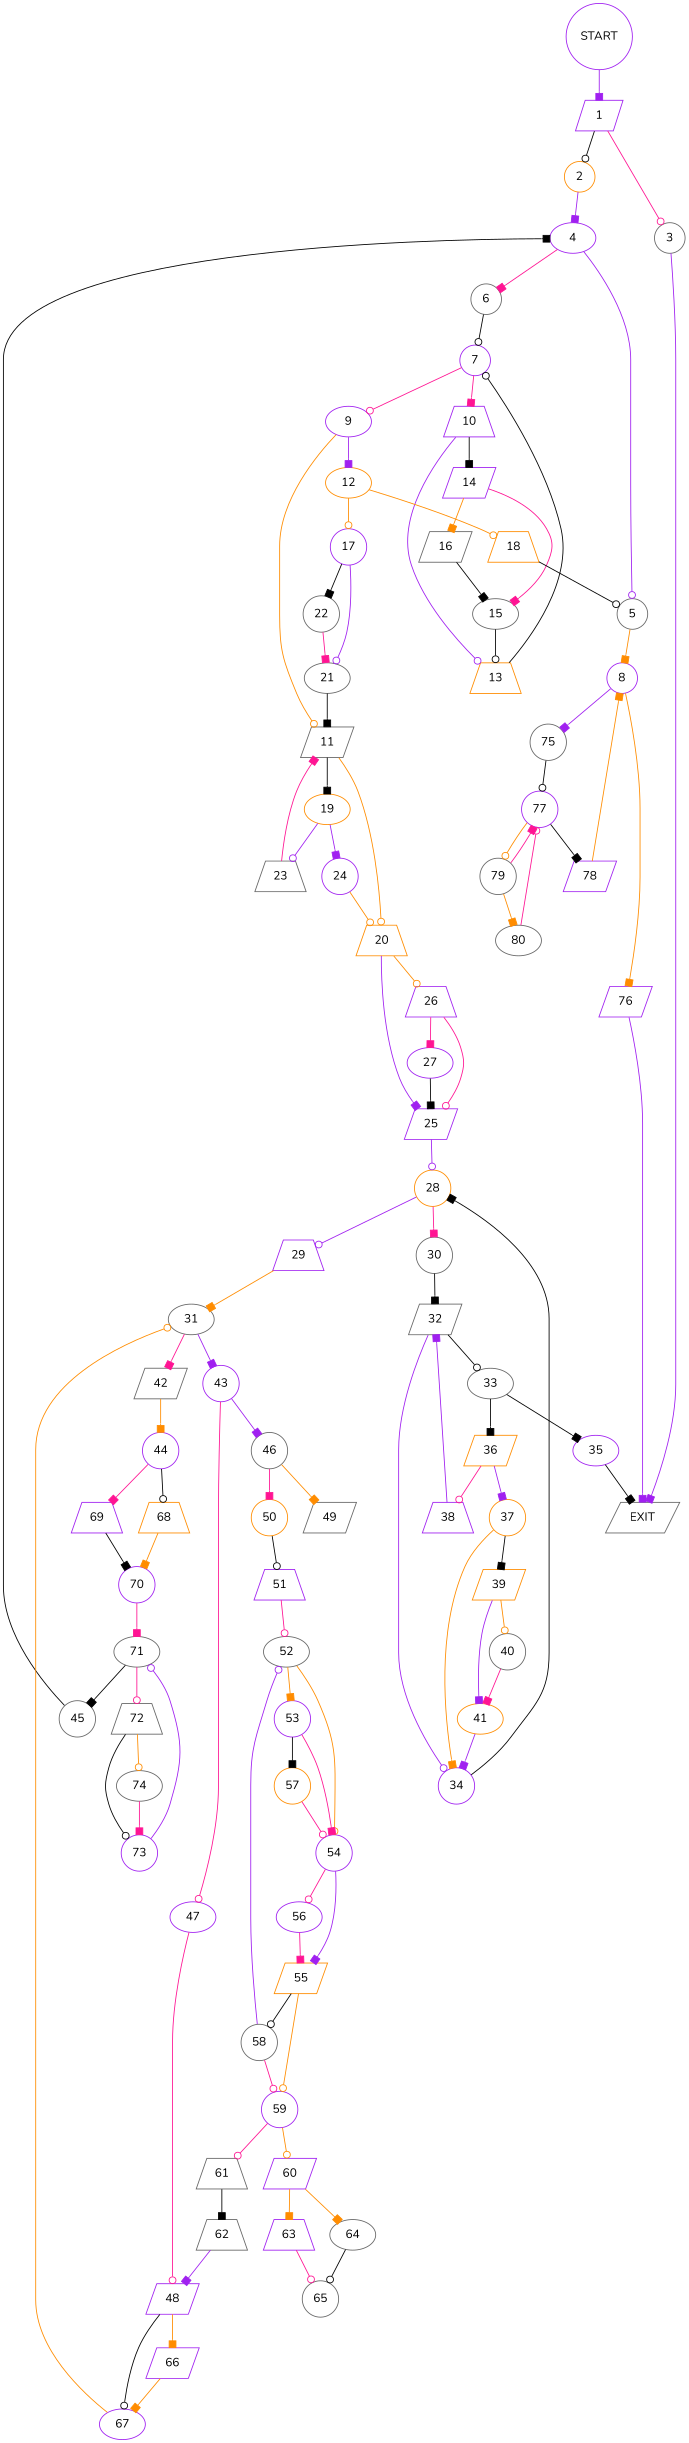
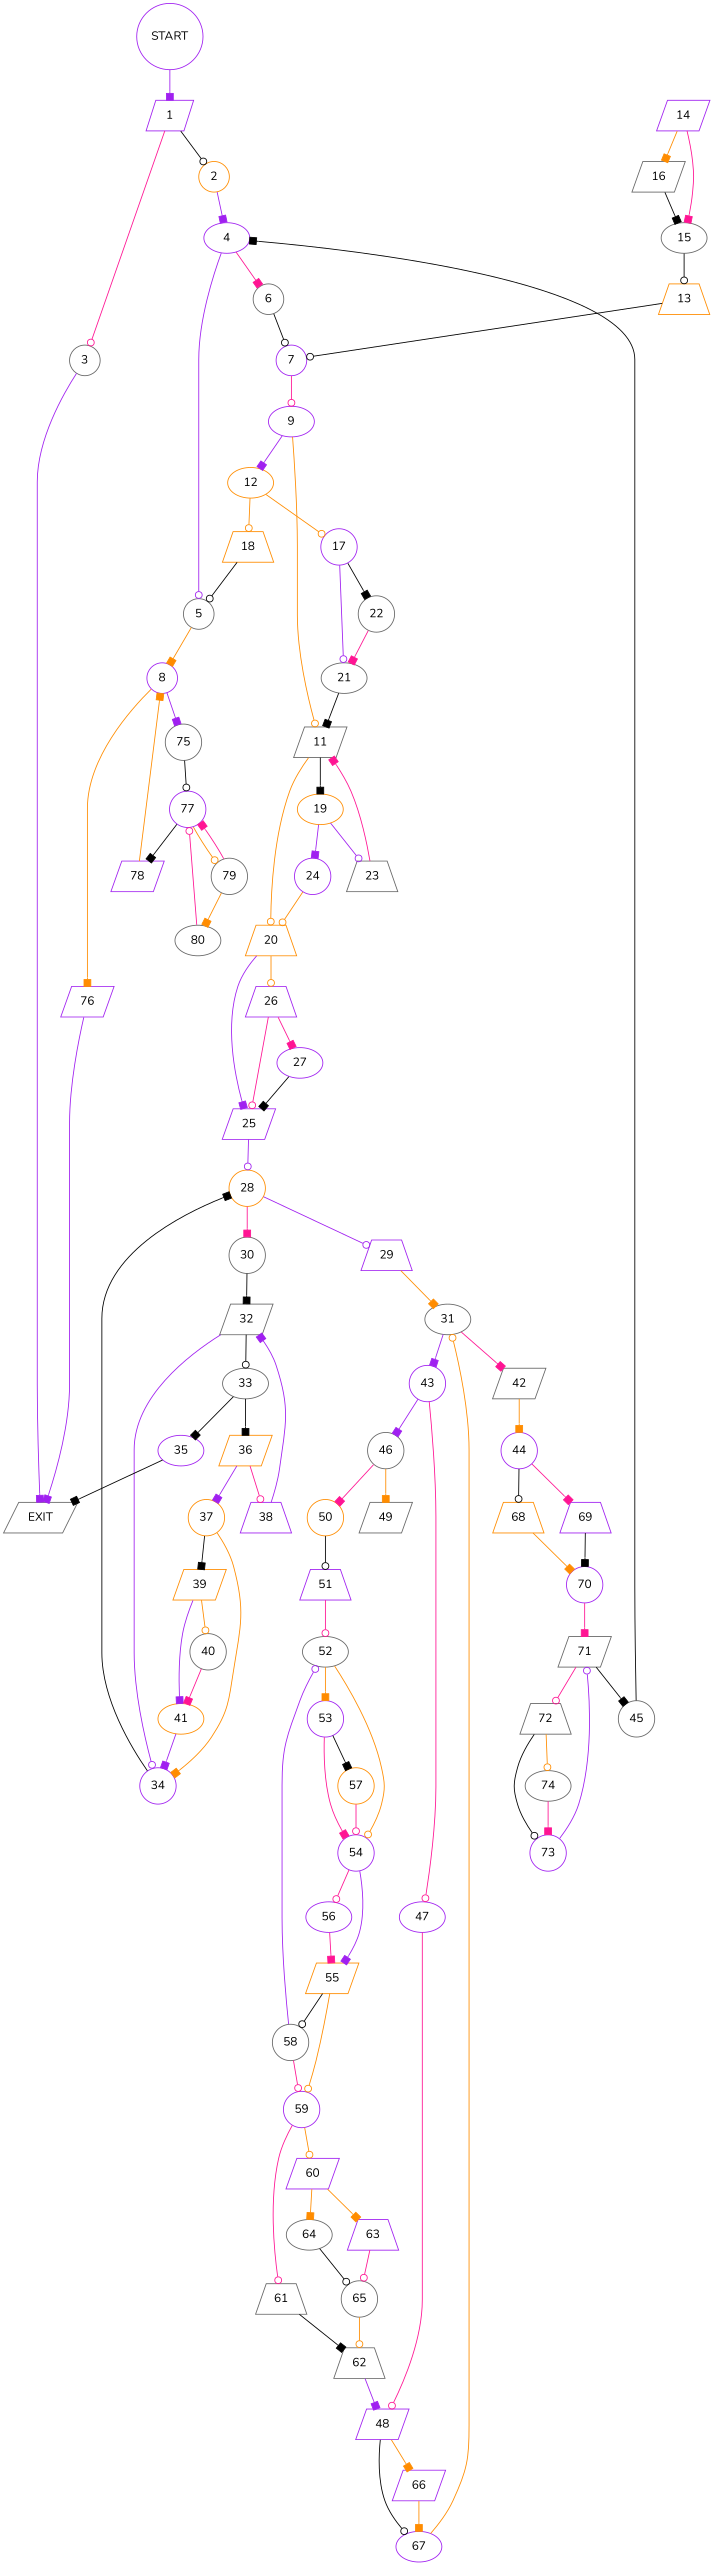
  digraph {
    fontname=Nunito
    node [color=purple fontname=Nunito shape=circle]
    edge [arrowhead=box color=black fontname=Nunito]
    n1 [label=START]
    1 [shape=parallelogram]
    2 [color=darkorange]
    3 [color=gray40]
    n5 [color=gray40 label=EXIT shape=parallelogram]
    4 [shape=ellipse]
    5 [color=gray40]
    6 [color=gray40]
    8
    7
    75 [color=gray40]
    76 [shape=parallelogram]
    9 [shape=ellipse]
-   10 [shape=trapezium]
    11 [color=gray40 shape=parallelogram]
    12 [color=darkorange shape=ellipse]
    13 [color=darkorange shape=trapezium]
    14 [shape=parallelogram]
    77
    19 [color=darkorange shape=ellipse]
    20 [color=darkorange shape=trapezium]
    17
    18 [color=darkorange shape=trapezium]
    15 [color=gray40 shape=ellipse]
    16 [color=gray40 shape=parallelogram]
    23 [color=gray40 shape=trapezium]
    24
    25 [shape=parallelogram]
    26 [shape=trapezium]
    21 [color=gray40 shape=ellipse]
    22 [color=gray40]
    28 [color=darkorange]
    27 [shape=ellipse]
    29 [shape=trapezium]
    30 [color=gray40]
    31 [color=gray40 shape=ellipse]
    32 [color=gray40 shape=parallelogram]
    42 [color=gray40 shape=parallelogram]
    43
    33 [color=gray40 shape=ellipse]
    34
    44
    46 [color=gray40]
    47 [shape=ellipse]
    35 [shape=ellipse]
    36 [color=darkorange shape=parallelogram]
    37 [color=darkorange]
    38 [shape=trapezium]
    39 [color=darkorange shape=parallelogram]
    40 [color=gray40]
    41 [color=darkorange shape=ellipse]
    68 [color=darkorange shape=trapezium]
    69 [shape=trapezium]
    45 [color=gray40]
    49 [color=gray40 shape=parallelogram]
    50 [color=darkorange]
    48 [shape=parallelogram]
    70
    51 [shape=trapezium]
    66 [shape=parallelogram]
    67 [shape=ellipse]
    52 [color=gray40 shape=ellipse]
    53
    54
    57 [color=darkorange]
    55 [color=darkorange shape=parallelogram]
    56 [shape=ellipse]
    58 [color=gray40]
    59
    60 [shape=parallelogram]
    61 [color=gray40 shape=trapezium]
    63 [shape=trapezium]
    64 [color=gray40 shape=ellipse]
    62 [color=gray40 shape=trapezium]
    65 [color=gray40]
-   71 [color=gray40 shape=ellipse]
+   71 [color=gray40 shape=parallelogram]
    72 [color=gray40 shape=trapezium]
    73
    74 [color=gray40 shape=ellipse]
    78 [shape=parallelogram]
    79 [color=gray40]
    80 [color=gray40 shape=ellipse]
    n1 -> 1 [color=purple]
    1 -> 2 [arrowhead=odot]
    1 -> 3 [arrowhead=odot color=deeppink]
    2 -> 4 [color=purple]
    3 -> n5 [color=purple]
    4 -> 5 [arrowhead=odot color=purple]
    4 -> 6 [color=deeppink]
    5 -> 8 [color=darkorange]
    6 -> 7 [arrowhead=odot]
    8 -> 75 [color=purple]
    8 -> 76 [color=darkorange]
    7 -> 9 [arrowhead=odot color=deeppink]
-   7 -> 10 [color=deeppink]
    75 -> 77 [arrowhead=odot]
    76 -> n5 [color=purple]
    9 -> 11 [arrowhead=odot color=darkorange]
    9 -> 12 [color=purple]
-   10 -> 13 [arrowhead=odot color=purple]
-   10 -> 14
    11 -> 19
    11 -> 20 [arrowhead=odot color=darkorange]
    12 -> 17 [arrowhead=odot color=darkorange]
    12 -> 18 [arrowhead=odot color=darkorange]
    13 -> 7 [arrowhead=odot]
    14 -> 15 [color=deeppink]
    14 -> 16 [color=darkorange]
    77 -> 78
    77 -> 79 [arrowhead=odot color=darkorange]
    19 -> 23 [arrowhead=odot color=purple]
    19 -> 24 [color=purple]
    20 -> 25 [color=purple]
    20 -> 26 [arrowhead=odot color=darkorange]
    17 -> 21 [arrowhead=odot color=purple]
    17 -> 22
    18 -> 5 [arrowhead=odot]
    15 -> 13 [arrowhead=odot]
    16 -> 15
    23 -> 11 [color=deeppink]
    24 -> 20 [arrowhead=odot color=darkorange]
    25 -> 28 [arrowhead=odot color=purple]
    26 -> 25 [arrowhead=odot color=deeppink]
    26 -> 27 [color=deeppink]
    21 -> 11
    22 -> 21 [color=deeppink]
    28 -> 29 [arrowhead=odot color=purple]
    28 -> 30 [color=deeppink]
    27 -> 25
    29 -> 31 [color=darkorange]
    30 -> 32
    31 -> 42 [color=deeppink]
    31 -> 43 [color=purple]
    32 -> 33 [arrowhead=odot]
    32 -> 34 [arrowhead=odot color=purple]
    42 -> 44 [color=darkorange]
    43 -> 46 [color=purple]
    43 -> 47 [arrowhead=odot color=deeppink]
    33 -> 35
    33 -> 36
    34 -> 28
    44 -> 68 [arrowhead=odot]
    44 -> 69 [color=deeppink]
    46 -> 49 [color=darkorange]
    46 -> 50 [color=deeppink]
    47 -> 48 [arrowhead=odot color=deeppink]
    35 -> n5
    36 -> 37 [color=purple]
    36 -> 38 [arrowhead=odot color=deeppink]
    37 -> 34 [color=darkorange]
    37 -> 39
    38 -> 32 [color=purple]
    39 -> 40 [arrowhead=odot color=darkorange]
    39 -> 41 [color=purple]
    40 -> 41 [color=deeppink]
    41 -> 34 [color=purple]
    68 -> 70 [color=darkorange]
    69 -> 70
    45 -> 4
    50 -> 51 [arrowhead=odot]
    48 -> 66 [color=darkorange]
    48 -> 67 [arrowhead=odot]
    70 -> 71 [color=deeppink]
    51 -> 52 [arrowhead=odot color=deeppink]
    66 -> 67 [color=darkorange]
    67 -> 31 [arrowhead=odot color=darkorange]
    52 -> 53 [color=darkorange]
    52 -> 54 [arrowhead=odot color=darkorange]
    53 -> 54 [color=deeppink]
    53 -> 57
    54 -> 55 [color=purple]
    54 -> 56 [arrowhead=odot color=deeppink]
    57 -> 54 [arrowhead=odot color=deeppink]
    55 -> 58 [arrowhead=odot]
    55 -> 59 [arrowhead=odot color=darkorange]
    56 -> 55 [color=deeppink]
    58 -> 52 [arrowhead=odot color=purple]
    58 -> 59 [arrowhead=odot color=deeppink]
    59 -> 60 [arrowhead=odot color=darkorange]
    59 -> 61 [arrowhead=odot color=deeppink]
    60 -> 63 [color=darkorange]
    60 -> 64 [color=darkorange]
    61 -> 62
    63 -> 65 [arrowhead=odot color=deeppink]
    64 -> 65 [arrowhead=odot]
    62 -> 48 [color=purple]
+   65 -> 62 [arrowhead=odot color=darkorange]
    71 -> 45
    71 -> 72 [arrowhead=odot color=deeppink]
    72 -> 73 [arrowhead=odot]
    72 -> 74 [arrowhead=odot color=darkorange]
    73 -> 71 [arrowhead=odot color=purple]
    74 -> 73 [color=deeppink]
    78 -> 8 [color=darkorange]
    79 -> 77 [color=deeppink]
    79 -> 80 [color=darkorange]
    80 -> 77 [arrowhead=odot color=deeppink]
  }
